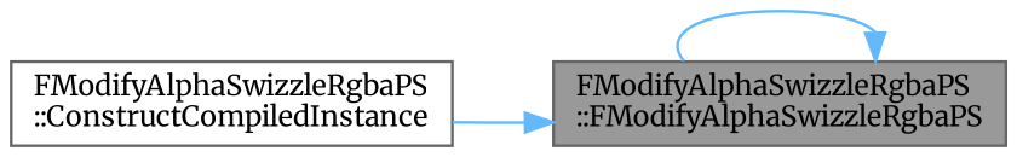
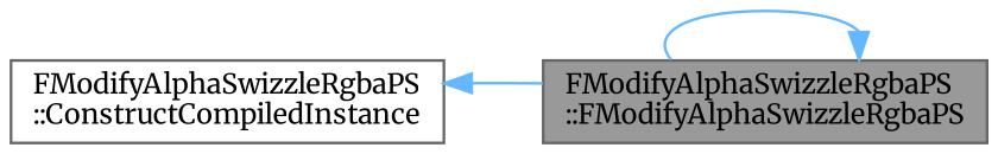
  digraph {
    rankdir=RL
    fontname=Merriweather
    node [fontname=Merriweather fontsize=10 shape=box style=filled]
    edge [color=steelblue1 dir=back fontname=Merriweather fontsize=10 labelfontname=Helvetica labelfontsize=10 style=solid]
    n1 [color=gray40 fillcolor=grey60 fontcolor=black height=0.2 label="FModifyAlphaSwizzleRgbaPS\l::FModifyAlphaSwizzleRgbaPS" width=0.4]
    n2 [color=grey40 fillcolor=white height=0.2 label="FModifyAlphaSwizzleRgbaPS\l::ConstructCompiledInstance" width=0.4]
    n1 -> n1
-   n1 -> n2
+   n2 -> n1
  }
